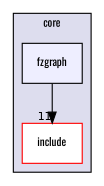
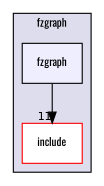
  digraph {
    compound=true
    fontname=Oswald
    node [fontname=Oswald fontsize=10 shape=box style=filled]
    n1 [color=red fillcolor=white label=include]
    n2 [fillcolor="#eeeeff" label=fzgraph pencolor=black]
    subgraph cluster_1 {
      bgcolor="#ddddee"
      fontsize=10
-     label=core
+     label=fzgraph
      pencolor=black
      n1
      n2
    }
    n2 -> n1 [headlabel=11 labeldistance=1.5 labelfontname=Helvetica labelfontsize=10 fontname=Oswald]
  }
